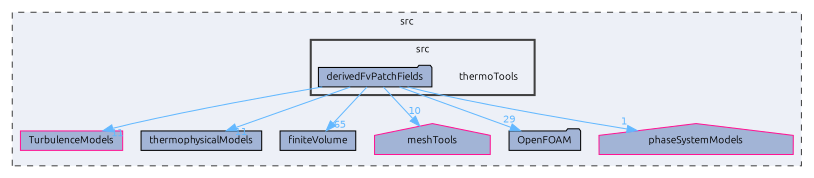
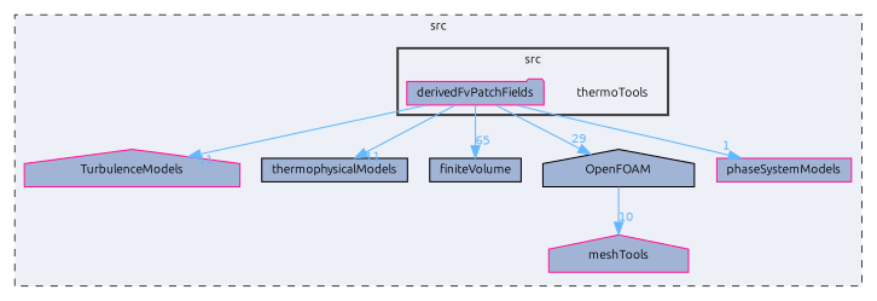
  digraph {
    compound=true
    fontname=Ubuntu
    node [fontname=Ubuntu fontsize=10 shape=box color=deeppink fillcolor="#a2b4d6" style=filled]
    edge [color=steelblue1 fontcolor=steelblue1 fontname=Ubuntu fontsize=10 headlabel=11 labeldistance=1.5 labelfontname=Helvetica labelfontsize=10]
    n1 [height=0.2 label=thermoTools shape=plaintext width=0.4 fillcolor="" style=""]
-   n2 [color=black height=0.2 label=derivedFvPatchFields shape=folder width=0.4]
-   n3 [height=0.2 label=TurbulenceModels width=0.4]
+   n2 [height=0.2 label=derivedFvPatchFields shape=folder width=0.4]
+   n3 [height=0.2 label=TurbulenceModels shape=house width=0.4]
    n4 [color=black height=0.2 label=thermophysicalModels width=0.4]
    n5 [color=black height=0.2 label=finiteVolume width=0.4]
    n6 [height=0.2 label=meshTools shape=house width=0.4]
-   n7 [color=black height=0.2 label=OpenFOAM shape=folder width=0.4]
-   n8 [height=0.2 label=phaseSystemModels shape=house width=0.4]
+   n7 [color=black height=0.2 label=OpenFOAM shape=house width=0.4]
+   n8 [height=0.2 label=phaseSystemModels width=0.4]
    subgraph cluster_1 {
      bgcolor="#edf0f7"
      fontsize=10
      label=src
      pencolor=grey25
      style="filled,dashed"
      n3
      n4
      n5
      n6
      n7
      n8
      subgraph cluster_2 {
        bgcolor="#edf0f7"
        fontsize=10
        pencolor=grey25
        style="filled,bold"
        n1
        n2
      }
    }
    n2 -> n3
    n2 -> n4
    n2 -> n5 [headlabel=65]
-   n2 -> n6 [headlabel=10]
+   n7 -> n6 [headlabel=10]
    n2 -> n7 [headlabel=29]
    n2 -> n8 [headlabel=1]
  }
